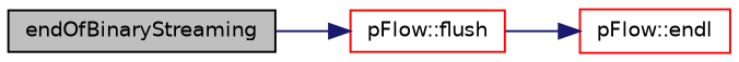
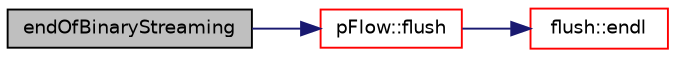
  digraph {
    rankdir=LR
    node [color=red fillcolor=white fontname=Helvetica fontsize=10 shape=record style=filled]
    edge [color=midnightblue fontname=Helvetica fontsize=10 labelfontname=Helvetica labelfontsize=10 style=solid]
    n1 [color=black fillcolor=grey75 fontcolor=black height=0.2 label=endOfBinaryStreaming width=0.4]
    n2 [height=0.2 label="pFlow::flush" width=0.4]
-   n3 [height=0.2 label="pFlow::endl" width=0.4]
+   n3 [height=0.2 label="flush::endl" width=0.4]
    n1 -> n2
    n2 -> n3
  }
